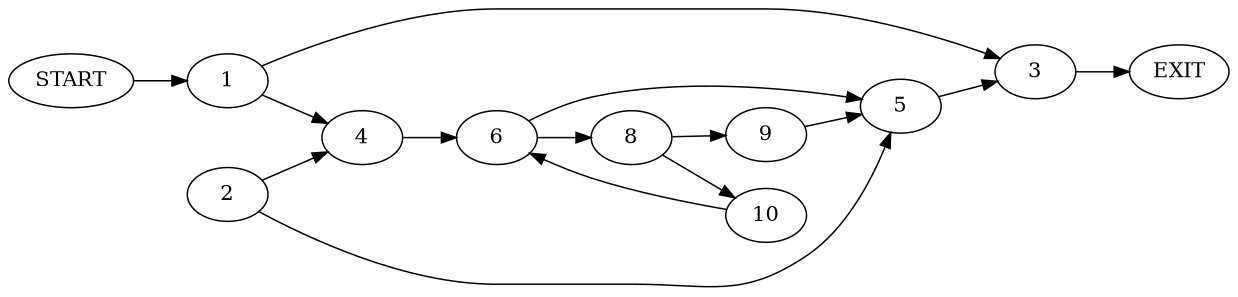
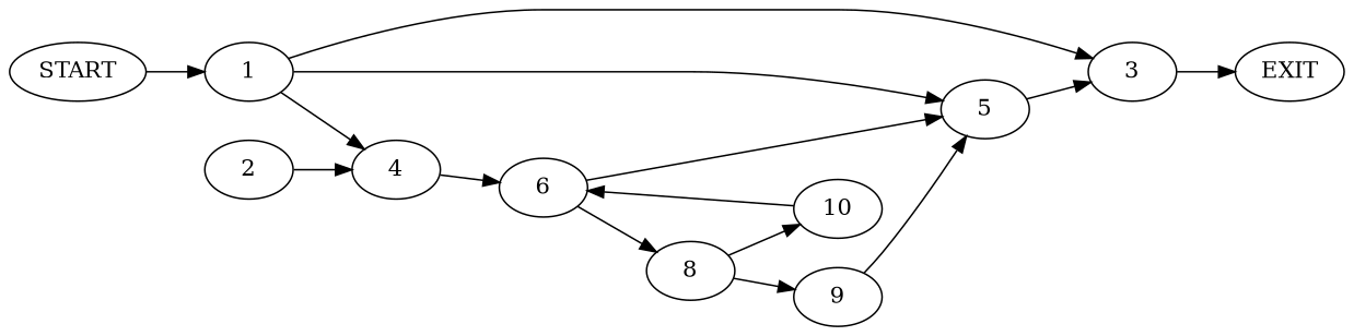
  digraph {
    rankdir=LR
    n1 [label=START]
    1
    3
    4
    n5 [label=EXIT]
    2
    5
    6
    8
    9
    10
    n1 -> 1
    1 -> 3
    1 -> 4
    3 -> n5
    4 -> 6
    2 -> 4
-   2 -> 5
+   1 -> 5
    5 -> 3
    6 -> 5
    6 -> 8
    8 -> 9
    8 -> 10
    9 -> 5
    10 -> 6
  }
